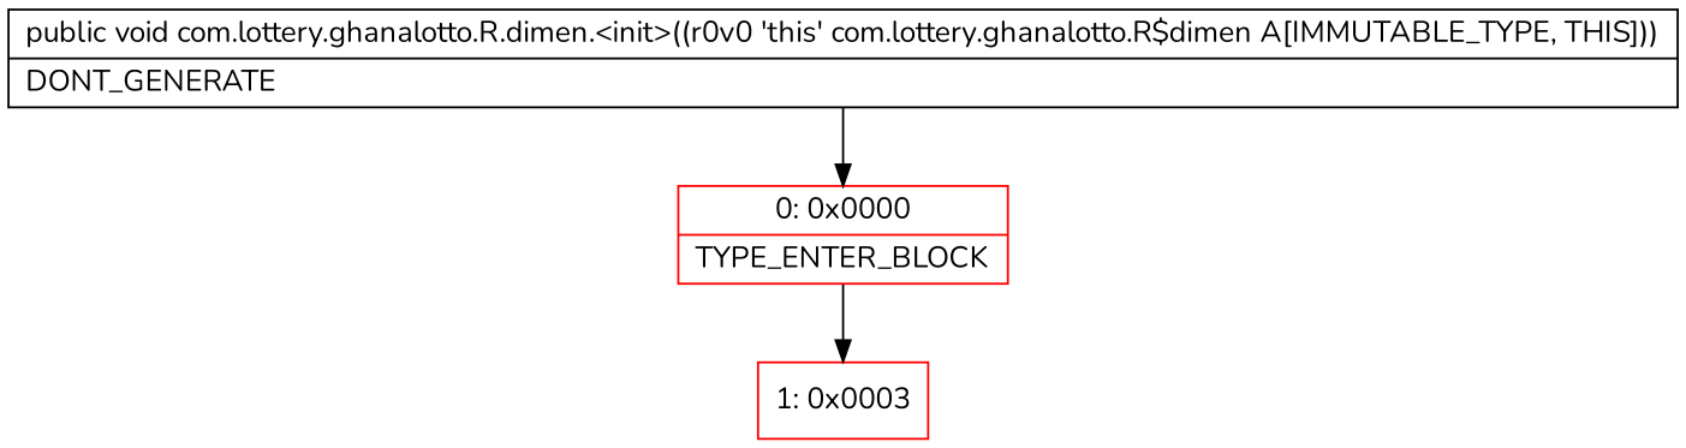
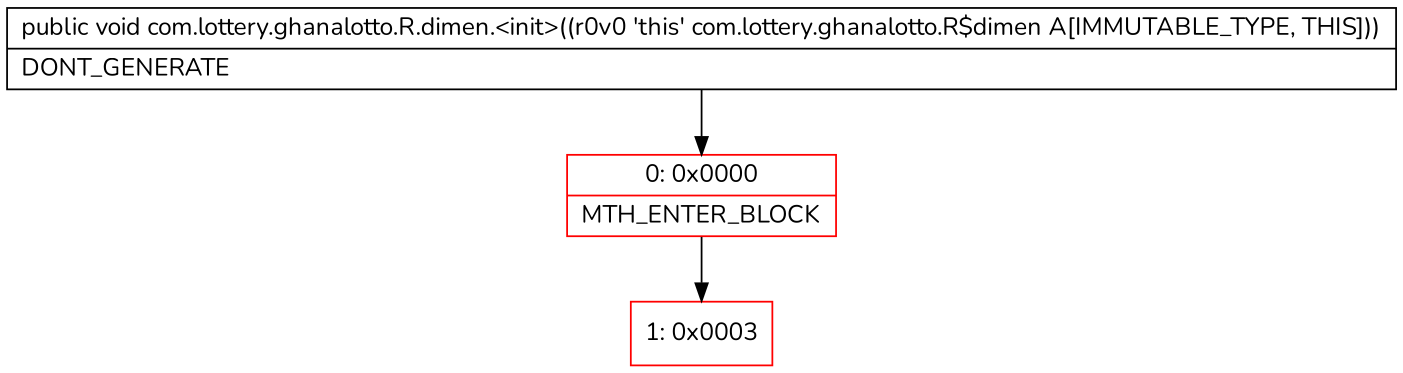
  digraph {
    fontname=Nunito
    node [color=red shape=record fontname=Nunito]
    edge [fontname=Nunito]
-   n1 [label="{0\:\ 0x0000|TYPE_ENTER_BLOCK\l}"]
+   n1 [label="{0\:\ 0x0000|MTH_ENTER_BLOCK\l}"]
    n2 [label="{1\:\ 0x0003}"]
    n3 [label="{public void com.lottery.ghanalotto.R.dimen.\<init\>((r0v0 'this' com.lottery.ghanalotto.R$dimen A[IMMUTABLE_TYPE, THIS]))  | DONT_GENERATE\l}" color=""]
    subgraph cluster_1 {
      label="R(0)"
    }
    n1 -> n2
    n3 -> n1
  }
